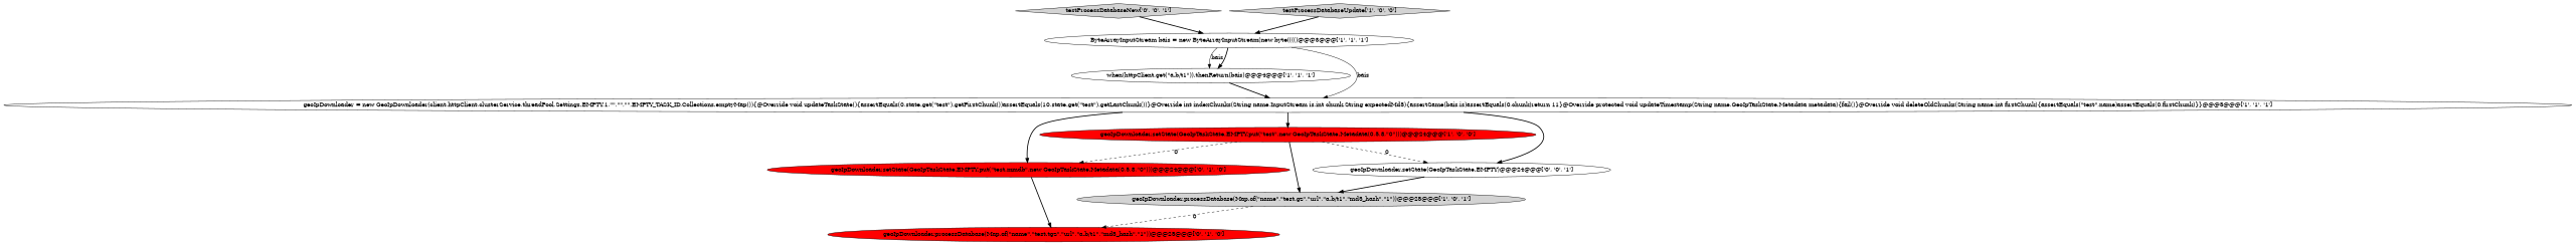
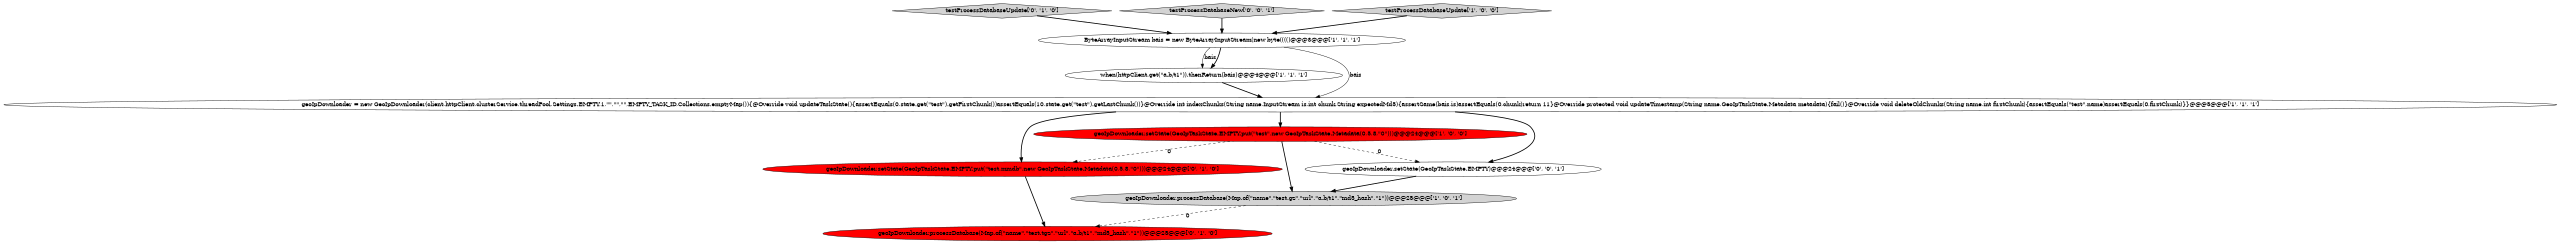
  digraph {
    node [fillcolor=lightgray shape=ellipse style=filled]
    edge [style=bold]
    n1 [fillcolor=red label="geoIpDownloader.setState(GeoIpTaskState.EMPTY.put(\"test.mmdb\",new GeoIpTaskState.Metadata(0,5,8,\"0\")))@@@24@@@['0', '1', '0']"]
    n2 [fillcolor=red label="geoIpDownloader.processDatabase(Map.of(\"name\",\"test.tgz\",\"url\",\"a.b/t1\",\"md5_hash\",\"1\"))@@@25@@@['0', '1', '0']"]
    n3 [fillcolor=red label="geoIpDownloader.setState(GeoIpTaskState.EMPTY.put(\"test\",new GeoIpTaskState.Metadata(0,5,8,\"0\")))@@@24@@@['1', '0', '0']"]
    n4 [label="geoIpDownloader.processDatabase(Map.of(\"name\",\"test.gz\",\"url\",\"a.b/t1\",\"md5_hash\",\"1\"))@@@25@@@['1', '0', '1']"]
    n5 [fillcolor=white label="geoIpDownloader.setState(GeoIpTaskState.EMPTY)@@@24@@@['0', '0', '1']"]
    n6 [fillcolor=white label="when(httpClient.get(\"a.b/t1\")).thenReturn(bais)@@@4@@@['1', '1', '1']"]
    n7 [fillcolor=white label="geoIpDownloader = new GeoIpDownloader(client,httpClient,clusterService,threadPool,Settings.EMPTY,1,\"\",\"\",\"\",EMPTY_TASK_ID,Collections.emptyMap()){@Override void updateTaskState(){assertEquals(0,state.get(\"test\").getFirstChunk())assertEquals(10,state.get(\"test\").getLastChunk())}@Override int indexChunks(String name,InputStream is,int chunk,String expectedMd5){assertSame(bais,is)assertEquals(0,chunk)return 11}@Override protected void updateTimestamp(String name,GeoIpTaskState.Metadata metadata){fail()}@Override void deleteOldChunks(String name,int firstChunk){assertEquals(\"test\",name)assertEquals(0,firstChunk)}}@@@5@@@['1', '1', '1']"]
    n8 [fillcolor=white label="ByteArrayInputStream bais = new ByteArrayInputStream(new byte(((()@@@3@@@['1', '1', '1']"]
+   n9 [label="testProcessDatabaseUpdate['0', '1', '0']" shape=diamond]
    n10 [label="testProcessDatabaseNew['0', '0', '1']" shape=diamond]
    n11 [label="testProcessDatabaseUpdate['1', '0', '0']" shape=diamond]
    n1 -> n2
    n3 -> n1 [label=0 style=dashed]
    n3 -> n4
    n3 -> n5 [label=0 style=dashed]
    n4 -> n2 [label=0 style=dashed]
    n5 -> n4
    n6 -> n7
    n7 -> n1
    n7 -> n3
    n7 -> n5
    n8 -> n6 [label=bais style=solid]
    n8 -> n6
    n8 -> n7 [label=bais style=solid]
+   n9 -> n8
    n10 -> n8
    n11 -> n8
  }
